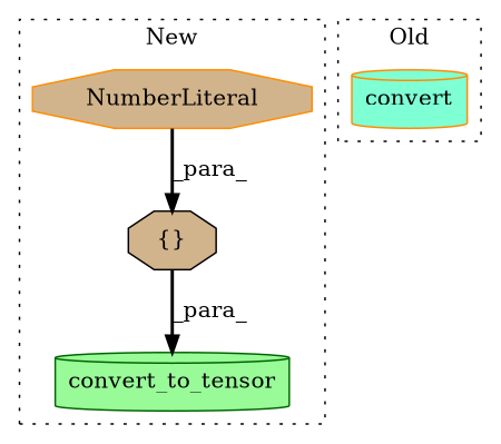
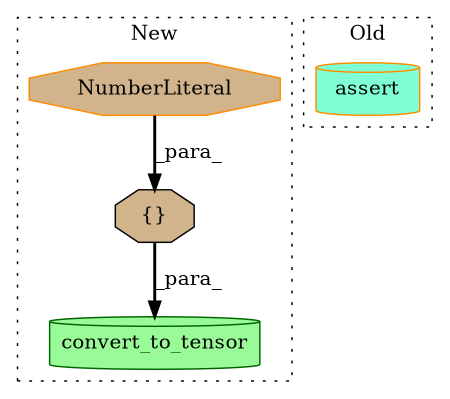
  digraph {
    node [a=32 shape=cylinder style=filled fillcolor=tan color=darkorange]
    edge [color=black style=bold]
    n1 [l="18,1" label=convert_to_tensor s="5288,5327" fillcolor=palegreen color=darkgreen]
    n2 [a=4 l="1,1" label="{}" s="5317,5326" shape=octagon color=black]
    n3 [a=34 l=3 label=NumberLiteral s=5323 shape=octagon]
-   n4 [l="16,1" label=convert s="4485,4516" fillcolor=aquamarine]
+   n4 [l="16,1" label=assert s="4485,4516" fillcolor=aquamarine]
    subgraph cluster_1 {
      label=New
      style=dotted
      n1
      n2
      n3
    }
    subgraph cluster_2 {
      label=Old
      style=dotted
      n4
    }
    n2 -> n1 [label=_para_]
    n3 -> n2 [label=_para_]
  }
